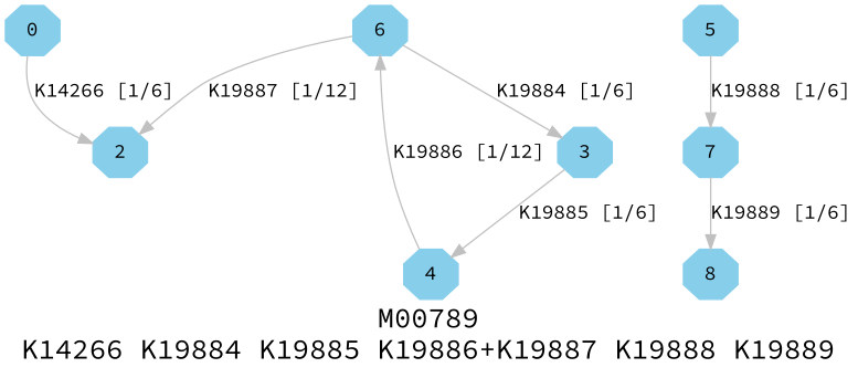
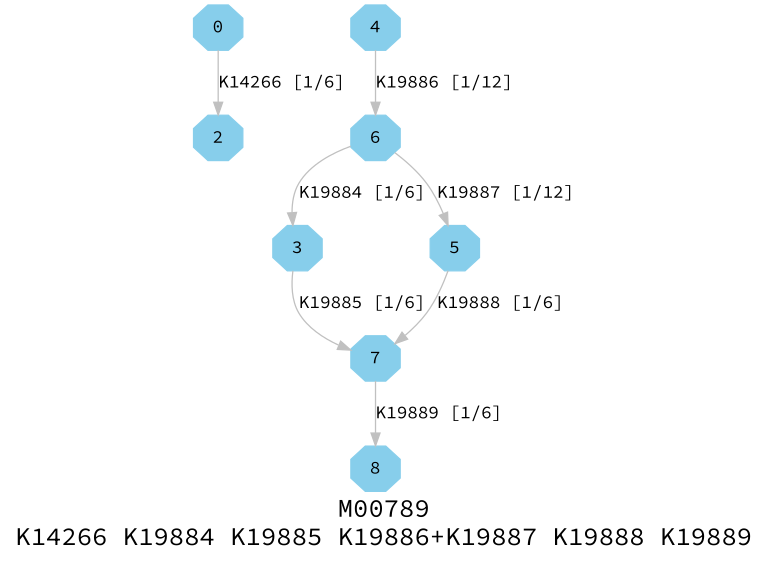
  digraph {
    fontname="Source Code Pro"
    fontsize=20
    label="M00789\nK14266 K19884 K19885 K19886+K19887 K19888 K19889"
    node [color=skyblue fontname="Source Code Pro" shape=octagon style=filled]
    edge [color=grey fontname="Source Code Pro"]
    0 [height=.3 width=.3]
    n2 [height=.3 label=8 width=.3]
    2 [height=.3 width=.3]
    3 [height=.3 width=.3]
    4 [height=.3 width=.3]
    5 [height=.3 width=.3]
    6 [height=.3 width=.3]
    7 [height=.3 width=.3]
    subgraph sub_1 {
      0
      n2
      2
      3
      4
      5
      6
      7
    }
    0 -> 2 [label="K14266 [1/6]"]
-   3 -> 4 [label="K19885 [1/6]"]
+   3 -> 7 [label="K19885 [1/6]"]
    4 -> 6 [label="K19886 [1/12]"]
    5 -> 7 [label="K19888 [1/6]"]
    6 -> 3 [label="K19884 [1/6]"]
-   6 -> 2 [label="K19887 [1/12]"]
+   6 -> 5 [label="K19887 [1/12]"]
    7 -> n2 [label="K19889 [1/6]"]
  }
